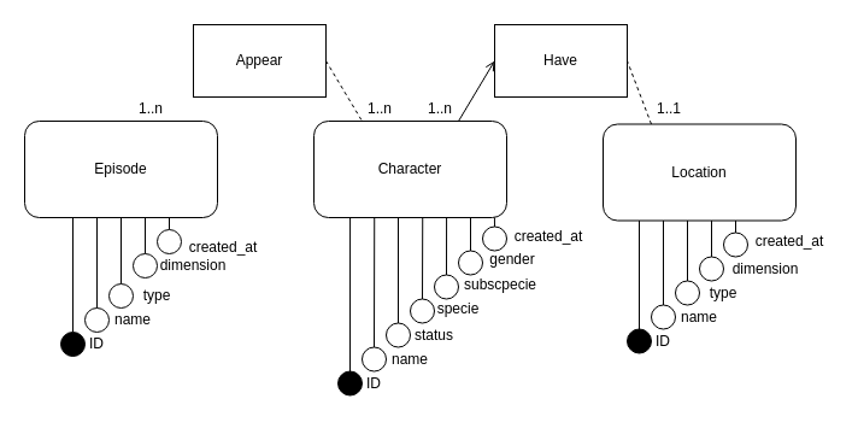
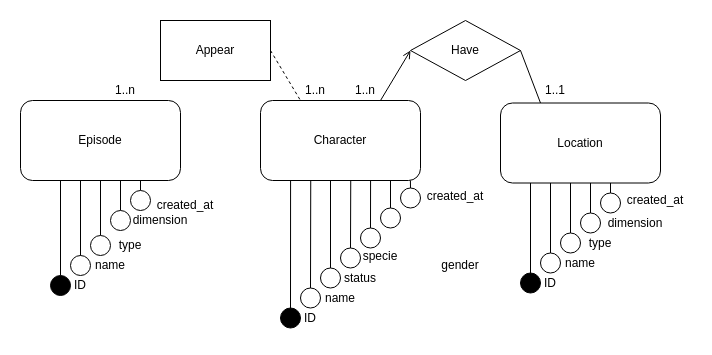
  <mxCell id="0" />
  <mxCell id="1" parent="0" />
  <mxCell id="2" value="" style="ellipse;whiteSpace=wrap;html=1;aspect=fixed;fillColor=#000000;" parent="1" vertex="1"><mxGeometry x="50" y="275" width="20" height="20" as="geometry" /></mxCell>
  <mxCell id="3" value="" style="ellipse;whiteSpace=wrap;html=1;aspect=fixed;" parent="1" vertex="1"><mxGeometry x="70" y="255" width="20" height="20" as="geometry" /></mxCell>
  <mxCell id="4" value="" style="endArrow=none;html=1;rounded=0;exitX=0.5;exitY=0;exitDx=0;exitDy=0;" parent="1" source="5" target="15" edge="1"><mxGeometry width="50" height="50" relative="1" as="geometry"><mxPoint x="80" y="250" as="sourcePoint" /><mxPoint x="100" y="210" as="targetPoint" /></mxGeometry></mxCell>
  <mxCell id="5" value="" style="ellipse;whiteSpace=wrap;html=1;aspect=fixed;" parent="1" vertex="1"><mxGeometry x="90" y="235" width="20" height="20" as="geometry" /></mxCell>
  <mxCell id="6" value="" style="endArrow=none;html=1;rounded=0;exitX=0.5;exitY=0;exitDx=0;exitDy=0;" parent="1" source="7" edge="1"><mxGeometry width="50" height="50" relative="1" as="geometry"><mxPoint x="100" y="265" as="sourcePoint" /><mxPoint x="120" y="180" as="targetPoint" /></mxGeometry></mxCell>
  <mxCell id="7" value="" style="ellipse;whiteSpace=wrap;html=1;aspect=fixed;" parent="1" vertex="1"><mxGeometry x="110" y="210" width="20" height="20" as="geometry" /></mxCell>
  <mxCell id="8" value="" style="endArrow=none;html=1;rounded=0;exitX=0.5;exitY=0;exitDx=0;exitDy=0;entryX=0.75;entryY=1;entryDx=0;entryDy=0;" parent="1" source="9" target="15" edge="1"><mxGeometry width="50" height="50" relative="1" as="geometry"><mxPoint x="120" y="280" as="sourcePoint" /><mxPoint x="140" y="195" as="targetPoint" /></mxGeometry></mxCell>
  <mxCell id="9" value="" style="ellipse;whiteSpace=wrap;html=1;aspect=fixed;" parent="1" vertex="1"><mxGeometry x="130" y="190" width="20" height="20" as="geometry" /></mxCell>
  <mxCell id="10" value="ID" style="text;html=1;strokeColor=none;fillColor=none;align=center;verticalAlign=middle;whiteSpace=wrap;rounded=0;" parent="1" vertex="1"><mxGeometry x="40" y="270" width="80" height="30" as="geometry" /></mxCell>
  <mxCell id="11" value="name" style="text;html=1;strokeColor=none;fillColor=none;align=center;verticalAlign=middle;whiteSpace=wrap;rounded=0;" parent="1" vertex="1"><mxGeometry x="80" y="250" width="60" height="30" as="geometry" /></mxCell>
  <mxCell id="12" value="type" style="text;html=1;strokeColor=none;fillColor=none;align=center;verticalAlign=middle;whiteSpace=wrap;rounded=0;" parent="1" vertex="1"><mxGeometry x="90" y="230" width="80" height="30" as="geometry" /></mxCell>
  <mxCell id="13" value="dimension" style="text;html=1;strokeColor=none;fillColor=none;align=center;verticalAlign=middle;whiteSpace=wrap;rounded=0;" parent="1" vertex="1"><mxGeometry x="130" y="205" width="60" height="30" as="geometry" /></mxCell>
  <mxCell id="14" value="created_at" style="text;html=1;strokeColor=none;fillColor=none;align=center;verticalAlign=middle;whiteSpace=wrap;rounded=0;" parent="1" vertex="1"><mxGeometry x="150" y="190" width="70" height="30" as="geometry" /></mxCell>
  <mxCell id="15" value="Episode" style="rounded=1;whiteSpace=wrap;html=1;" parent="1" vertex="1"><mxGeometry x="20" y="100" width="160" height="80" as="geometry" /></mxCell>
  <mxCell id="16" value="Appear" style="whiteSpace=wrap;html=1;rounded=0;" parent="1" vertex="1"><mxGeometry x="160" y="20" width="110" height="60" as="geometry" /></mxCell>
  <mxCell id="17" value="Location" style="rounded=1;whiteSpace=wrap;html=1;" parent="1" vertex="1"><mxGeometry x="500" y="102.5" width="160" height="80" as="geometry" /></mxCell>
- <mxCell id="18" value="Have" style="whiteSpace=wrap;html=1;rounded=0;" parent="1" vertex="1"><mxGeometry x="410" y="20" width="110" height="60" as="geometry" /></mxCell>
+ <mxCell id="18" value="Have" style="rhombus;whiteSpace=wrap;html=1;" parent="1" vertex="1"><mxGeometry x="410" y="20" width="110" height="60" as="geometry" /></mxCell>
  <mxCell id="19" value="" style="endArrow=none;html=1;rounded=0;entryX=0.25;entryY=1;entryDx=0;entryDy=0;exitX=0.5;exitY=0;exitDx=0;exitDy=0;" parent="1" source="2" target="15" edge="1"><mxGeometry width="50" height="50" relative="1" as="geometry"><mxPoint x="40" y="220" as="sourcePoint" /><mxPoint x="100" y="190" as="targetPoint" /></mxGeometry></mxCell>
  <mxCell id="20" value="" style="endArrow=none;html=1;rounded=0;exitX=0.5;exitY=0;exitDx=0;exitDy=0;" parent="1" source="3" edge="1"><mxGeometry width="50" height="50" relative="1" as="geometry"><mxPoint x="60" y="235" as="sourcePoint" /><mxPoint x="80" y="180" as="targetPoint" /></mxGeometry></mxCell>
  <mxCell id="21" value="" style="endArrow=none;html=1;rounded=0;exitX=0.5;exitY=0;exitDx=0;exitDy=0;" parent="1" source="22" edge="1"><mxGeometry width="50" height="50" relative="1" as="geometry"><mxPoint x="510" y="222.5" as="sourcePoint" /><mxPoint x="530" y="182.5" as="targetPoint" /></mxGeometry></mxCell>
  <mxCell id="22" value="" style="ellipse;whiteSpace=wrap;html=1;aspect=fixed;fillColor=#000000;" parent="1" vertex="1"><mxGeometry x="520" y="272.5" width="20" height="20" as="geometry" /></mxCell>
  <mxCell id="23" value="" style="endArrow=none;html=1;rounded=0;exitX=0.5;exitY=0;exitDx=0;exitDy=0;" parent="1" source="24" edge="1"><mxGeometry width="50" height="50" relative="1" as="geometry"><mxPoint x="530" y="237.5" as="sourcePoint" /><mxPoint x="550" y="182.5" as="targetPoint" /></mxGeometry></mxCell>
  <mxCell id="24" value="" style="ellipse;whiteSpace=wrap;html=1;aspect=fixed;" parent="1" vertex="1"><mxGeometry x="540" y="252.5" width="20" height="20" as="geometry" /></mxCell>
  <mxCell id="25" value="" style="endArrow=none;html=1;rounded=0;exitX=0.5;exitY=0;exitDx=0;exitDy=0;" parent="1" source="26" edge="1"><mxGeometry width="50" height="50" relative="1" as="geometry"><mxPoint x="550" y="252.5" as="sourcePoint" /><mxPoint x="570" y="182.5" as="targetPoint" /></mxGeometry></mxCell>
  <mxCell id="26" value="" style="ellipse;whiteSpace=wrap;html=1;aspect=fixed;" parent="1" vertex="1"><mxGeometry x="560" y="232.5" width="20" height="20" as="geometry" /></mxCell>
  <mxCell id="27" value="" style="endArrow=none;html=1;rounded=0;exitX=0.5;exitY=0;exitDx=0;exitDy=0;" parent="1" source="28" edge="1"><mxGeometry width="50" height="50" relative="1" as="geometry"><mxPoint x="570" y="267.5" as="sourcePoint" /><mxPoint x="590" y="182.5" as="targetPoint" /></mxGeometry></mxCell>
  <mxCell id="28" value="" style="ellipse;whiteSpace=wrap;html=1;aspect=fixed;" parent="1" vertex="1"><mxGeometry x="580" y="212.5" width="20" height="20" as="geometry" /></mxCell>
  <mxCell id="29" value="" style="endArrow=none;html=1;rounded=0;exitX=0.5;exitY=0;exitDx=0;exitDy=0;entryX=0.75;entryY=1;entryDx=0;entryDy=0;" parent="1" source="30" edge="1"><mxGeometry width="50" height="50" relative="1" as="geometry"><mxPoint x="590" y="282.5" as="sourcePoint" /><mxPoint x="610" y="182.5" as="targetPoint" /></mxGeometry></mxCell>
  <mxCell id="30" value="" style="ellipse;whiteSpace=wrap;html=1;aspect=fixed;" parent="1" vertex="1"><mxGeometry x="600" y="192.5" width="20" height="20" as="geometry" /></mxCell>
  <mxCell id="31" value="ID" style="text;html=1;strokeColor=none;fillColor=none;align=center;verticalAlign=middle;whiteSpace=wrap;rounded=0;" parent="1" vertex="1"><mxGeometry x="520" y="267.5" width="60" height="30" as="geometry" /></mxCell>
  <mxCell id="32" value="name" style="text;html=1;strokeColor=none;fillColor=none;align=center;verticalAlign=middle;whiteSpace=wrap;rounded=0;" parent="1" vertex="1"><mxGeometry x="550" y="247.5" width="60" height="30" as="geometry" /></mxCell>
  <mxCell id="33" value="type" style="text;html=1;strokeColor=none;fillColor=none;align=center;verticalAlign=middle;whiteSpace=wrap;rounded=0;" parent="1" vertex="1"><mxGeometry x="560" y="227.5" width="80" height="30" as="geometry" /></mxCell>
  <mxCell id="34" value="dimension" style="text;html=1;strokeColor=none;fillColor=none;align=center;verticalAlign=middle;whiteSpace=wrap;rounded=0;" parent="1" vertex="1"><mxGeometry x="600" y="207.5" width="70" height="30" as="geometry" /></mxCell>
  <mxCell id="35" value="created_at" style="text;html=1;strokeColor=none;fillColor=none;align=center;verticalAlign=middle;whiteSpace=wrap;rounded=0;" parent="1" vertex="1"><mxGeometry x="620" y="182.5" width="70" height="35" as="geometry" /></mxCell>
  <mxCell id="36" value="Character" style="rounded=1;whiteSpace=wrap;html=1;" parent="1" vertex="1"><mxGeometry x="260" y="100" width="160" height="80" as="geometry" /></mxCell>
  <mxCell id="37" value="" style="endArrow=none;html=1;rounded=0;exitX=0.5;exitY=0;exitDx=0;exitDy=0;entryX=0.188;entryY=1;entryDx=0;entryDy=0;entryPerimeter=0;" parent="1" source="38" target="36" edge="1"><mxGeometry width="50" height="50" relative="1" as="geometry"><mxPoint x="270" y="245" as="sourcePoint" /><mxPoint x="290" y="205" as="targetPoint" /></mxGeometry></mxCell>
  <mxCell id="38" value="" style="ellipse;whiteSpace=wrap;html=1;aspect=fixed;fillColor=#000000;" parent="1" vertex="1"><mxGeometry x="280" y="307.5" width="20" height="20" as="geometry" /></mxCell>
  <mxCell id="39" value="" style="endArrow=none;html=1;rounded=0;exitX=0.5;exitY=0;exitDx=0;exitDy=0;entryX=0.314;entryY=1.005;entryDx=0;entryDy=0;entryPerimeter=0;" parent="1" source="40" target="36" edge="1"><mxGeometry width="50" height="50" relative="1" as="geometry"><mxPoint x="290" y="260" as="sourcePoint" /><mxPoint x="310" y="205" as="targetPoint" /></mxGeometry></mxCell>
  <mxCell id="40" value="" style="ellipse;whiteSpace=wrap;html=1;aspect=fixed;" parent="1" vertex="1"><mxGeometry x="300" y="287.5" width="20" height="20" as="geometry" /></mxCell>
  <mxCell id="41" value="" style="endArrow=none;html=1;rounded=0;exitX=0.5;exitY=0;exitDx=0;exitDy=0;" parent="1" source="42" edge="1"><mxGeometry width="50" height="50" relative="1" as="geometry"><mxPoint x="310" y="275" as="sourcePoint" /><mxPoint x="330" y="180" as="targetPoint" /></mxGeometry></mxCell>
  <mxCell id="42" value="" style="ellipse;whiteSpace=wrap;html=1;aspect=fixed;" parent="1" vertex="1"><mxGeometry x="320" y="267.5" width="20" height="20" as="geometry" /></mxCell>
  <mxCell id="43" value="" style="endArrow=none;html=1;rounded=0;exitX=0.5;exitY=0;exitDx=0;exitDy=0;entryX=0.564;entryY=1.005;entryDx=0;entryDy=0;entryPerimeter=0;" parent="1" source="44" target="36" edge="1"><mxGeometry width="50" height="50" relative="1" as="geometry"><mxPoint x="330" y="290" as="sourcePoint" /><mxPoint x="350" y="205" as="targetPoint" /></mxGeometry></mxCell>
  <mxCell id="44" value="" style="ellipse;whiteSpace=wrap;html=1;aspect=fixed;" parent="1" vertex="1"><mxGeometry x="340" y="247.5" width="20" height="20" as="geometry" /></mxCell>
  <mxCell id="45" value="" style="endArrow=none;html=1;rounded=0;exitX=0.5;exitY=0;exitDx=0;exitDy=0;entryX=0.688;entryY=1;entryDx=0;entryDy=0;entryPerimeter=0;" parent="1" source="46" target="36" edge="1"><mxGeometry width="50" height="50" relative="1" as="geometry"><mxPoint x="350" y="305" as="sourcePoint" /><mxPoint x="370" y="205" as="targetPoint" /></mxGeometry></mxCell>
  <mxCell id="46" value="" style="ellipse;whiteSpace=wrap;html=1;aspect=fixed;" parent="1" vertex="1"><mxGeometry x="360" y="227.5" width="20" height="20" as="geometry" /></mxCell>
  <mxCell id="47" value="ID" style="text;html=1;strokeColor=none;fillColor=none;align=center;verticalAlign=middle;whiteSpace=wrap;rounded=0;" parent="1" vertex="1"><mxGeometry x="280" y="302.5" width="60" height="30" as="geometry" /></mxCell>
  <mxCell id="48" value="name" style="text;html=1;strokeColor=none;fillColor=none;align=center;verticalAlign=middle;whiteSpace=wrap;rounded=0;" parent="1" vertex="1"><mxGeometry x="310" y="282.5" width="60" height="30" as="geometry" /></mxCell>
  <mxCell id="49" value="status" style="text;html=1;strokeColor=none;fillColor=none;align=center;verticalAlign=middle;whiteSpace=wrap;rounded=0;" parent="1" vertex="1"><mxGeometry x="320" y="262.5" width="80" height="30" as="geometry" /></mxCell>
  <mxCell id="50" value="specie" style="text;html=1;strokeColor=none;fillColor=none;align=center;verticalAlign=middle;whiteSpace=wrap;rounded=0;" parent="1" vertex="1"><mxGeometry x="360" y="245" width="40" height="22.5" as="geometry" /></mxCell>
- <mxCell id="51" value="subscpecie" style="text;html=1;strokeColor=none;fillColor=none;align=center;verticalAlign=middle;whiteSpace=wrap;rounded=0;" parent="1" vertex="1"><mxGeometry x="385" y="227.5" width="60" height="17.5" as="geometry" /></mxCell>
  <mxCell id="52" value="" style="endArrow=none;html=1;rounded=0;exitX=0.5;exitY=0;exitDx=0;exitDy=0;" parent="1" source="53" edge="1"><mxGeometry width="50" height="50" relative="1" as="geometry"><mxPoint x="370" y="285" as="sourcePoint" /><mxPoint x="390" y="180" as="targetPoint" /></mxGeometry></mxCell>
  <mxCell id="53" value="" style="ellipse;whiteSpace=wrap;html=1;aspect=fixed;" parent="1" vertex="1"><mxGeometry x="380" y="207.5" width="20" height="20" as="geometry" /></mxCell>
- <mxCell id="54" value="gender" style="text;html=1;strokeColor=none;fillColor=none;align=center;verticalAlign=middle;whiteSpace=wrap;rounded=0;" parent="1" vertex="1"><mxGeometry x="405" y="207.5" width="40" height="15" as="geometry" /></mxCell>
+ <mxCell id="54" value="gender" style="text;html=1;strokeColor=none;fillColor=none;align=center;verticalAlign=middle;whiteSpace=wrap;rounded=0;" parent="1" vertex="1"><mxGeometry x="440" y="257.5" width="40" height="15" as="geometry" /></mxCell>
  <mxCell id="55" value="" style="endArrow=none;html=1;rounded=0;exitX=0.5;exitY=0;exitDx=0;exitDy=0;entryX=0.937;entryY=1;entryDx=0;entryDy=0;entryPerimeter=0;" parent="1" source="56" target="36" edge="1"><mxGeometry width="50" height="50" relative="1" as="geometry"><mxPoint x="390" y="265" as="sourcePoint" /><mxPoint x="410" y="185" as="targetPoint" /></mxGeometry></mxCell>
  <mxCell id="56" value="" style="ellipse;whiteSpace=wrap;html=1;aspect=fixed;" parent="1" vertex="1"><mxGeometry x="400" y="187.5" width="20" height="20" as="geometry" /></mxCell>
  <mxCell id="57" value="created_at" style="text;html=1;strokeColor=none;fillColor=none;align=center;verticalAlign=middle;whiteSpace=wrap;rounded=0;" parent="1" vertex="1"><mxGeometry x="410" y="187.5" width="90" height="17.5" as="geometry" /></mxCell>
  <mxCell id="58" value="" style="endArrow=none;html=1;rounded=0;exitX=1;exitY=0.5;exitDx=0;exitDy=0;entryX=0.25;entryY=0;entryDx=0;entryDy=0;dashed=1;" edge="1" parent="1" source="16" target="36"><mxGeometry width="50" height="50" relative="1" as="geometry"><mxPoint x="380" y="110" as="sourcePoint" /><mxPoint x="430" y="60" as="targetPoint" /></mxGeometry></mxCell>
  <mxCell id="59" value="" style="endArrow=open;html=1;rounded=0;entryX=0;entryY=0.5;entryDx=0;entryDy=0;exitX=0.75;exitY=0;exitDx=0;exitDy=0;" edge="1" parent="1" source="36" target="18"><mxGeometry width="50" height="50" relative="1" as="geometry"><mxPoint x="380" y="110" as="sourcePoint" /><mxPoint x="430" y="60" as="targetPoint" /></mxGeometry></mxCell>
- <mxCell id="60" value="" style="endArrow=none;html=1;rounded=0;entryX=1;entryY=0.5;entryDx=0;entryDy=0;exitX=0.25;exitY=0;exitDx=0;exitDy=0;dashed=1;" edge="1" parent="1" source="17" target="18"><mxGeometry width="50" height="50" relative="1" as="geometry"><mxPoint x="380" y="180" as="sourcePoint" /><mxPoint x="430" y="130" as="targetPoint" /></mxGeometry></mxCell>
+ <mxCell id="60" value="" style="endArrow=none;html=1;rounded=0;entryX=1;entryY=0.5;entryDx=0;entryDy=0;exitX=0.25;exitY=0;exitDx=0;exitDy=0;" edge="1" parent="1" source="17" target="18"><mxGeometry width="50" height="50" relative="1" as="geometry"><mxPoint x="380" y="180" as="sourcePoint" /><mxPoint x="430" y="130" as="targetPoint" /></mxGeometry></mxCell>
  <mxCell id="61" value="1..n" style="text;html=1;strokeColor=none;fillColor=none;align=center;verticalAlign=middle;whiteSpace=wrap;rounded=0;" vertex="1" parent="1"><mxGeometry x="90" y="70" width="70" height="40" as="geometry" /></mxCell>
  <mxCell id="62" value="1..n" style="text;html=1;strokeColor=none;fillColor=none;align=center;verticalAlign=middle;whiteSpace=wrap;rounded=0;" vertex="1" parent="1"><mxGeometry x="280" y="70" width="70" height="40" as="geometry" /></mxCell>
  <mxCell id="63" value="1..n" style="text;html=1;strokeColor=none;fillColor=none;align=center;verticalAlign=middle;whiteSpace=wrap;rounded=0;" vertex="1" parent="1"><mxGeometry x="330" y="70" width="70" height="40" as="geometry" /></mxCell>
  <mxCell id="64" value="1..1" style="text;html=1;strokeColor=none;fillColor=none;align=center;verticalAlign=middle;whiteSpace=wrap;rounded=0;" vertex="1" parent="1"><mxGeometry x="520" y="70" width="70" height="40" as="geometry" /></mxCell>
